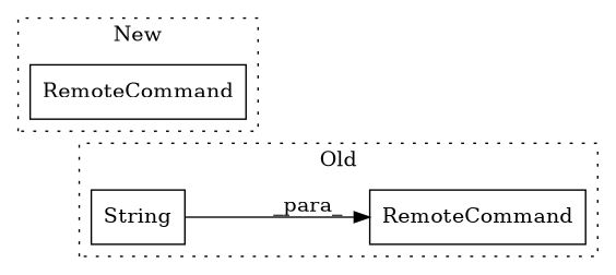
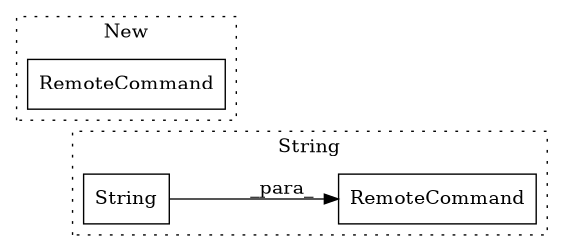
  digraph {
    rankdir=LR
    node [a=32 l="14,1" shape=box]
    n1 [l="7,1" label=String s="7216,7233"]
    n2 [label=RemoteCommand s="6971,7263"]
    n3 [label=RemoteCommand s="7024,7045"]
    subgraph cluster_1 {
-     label=Old
+     label=String
      style=dotted
      n1
      n2
    }
    subgraph cluster_2 {
      label=New
      style=dotted
      n3
    }
    n1 -> n2 [label=_para_]
  }
